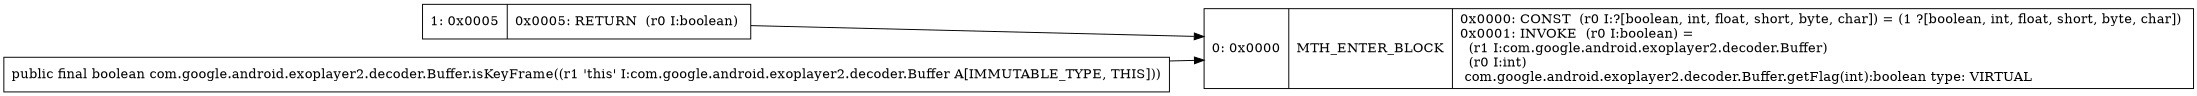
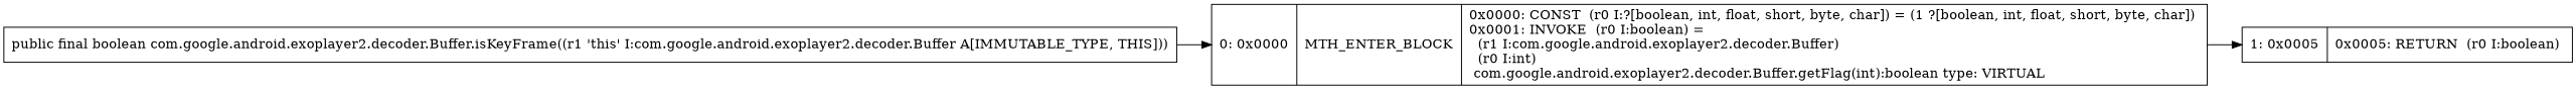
  digraph {
    rankdir=LR
    node [shape=record]
    n1 [label="{0\:\ 0x0000|MTH_ENTER_BLOCK\l|0x0000: CONST  (r0 I:?[boolean, int, float, short, byte, char]) = (1 ?[boolean, int, float, short, byte, char]) \l0x0001: INVOKE  (r0 I:boolean) = \l  (r1 I:com.google.android.exoplayer2.decoder.Buffer)\l  (r0 I:int)\l com.google.android.exoplayer2.decoder.Buffer.getFlag(int):boolean type: VIRTUAL \l}"]
    n2 [label="{1\:\ 0x0005|0x0005: RETURN  (r0 I:boolean) \l}"]
    n3 [label="{public final boolean com.google.android.exoplayer2.decoder.Buffer.isKeyFrame((r1 'this' I:com.google.android.exoplayer2.decoder.Buffer A[IMMUTABLE_TYPE, THIS])) }"]
-   n2 -> n1
+   n1 -> n2
    n3 -> n1
  }
